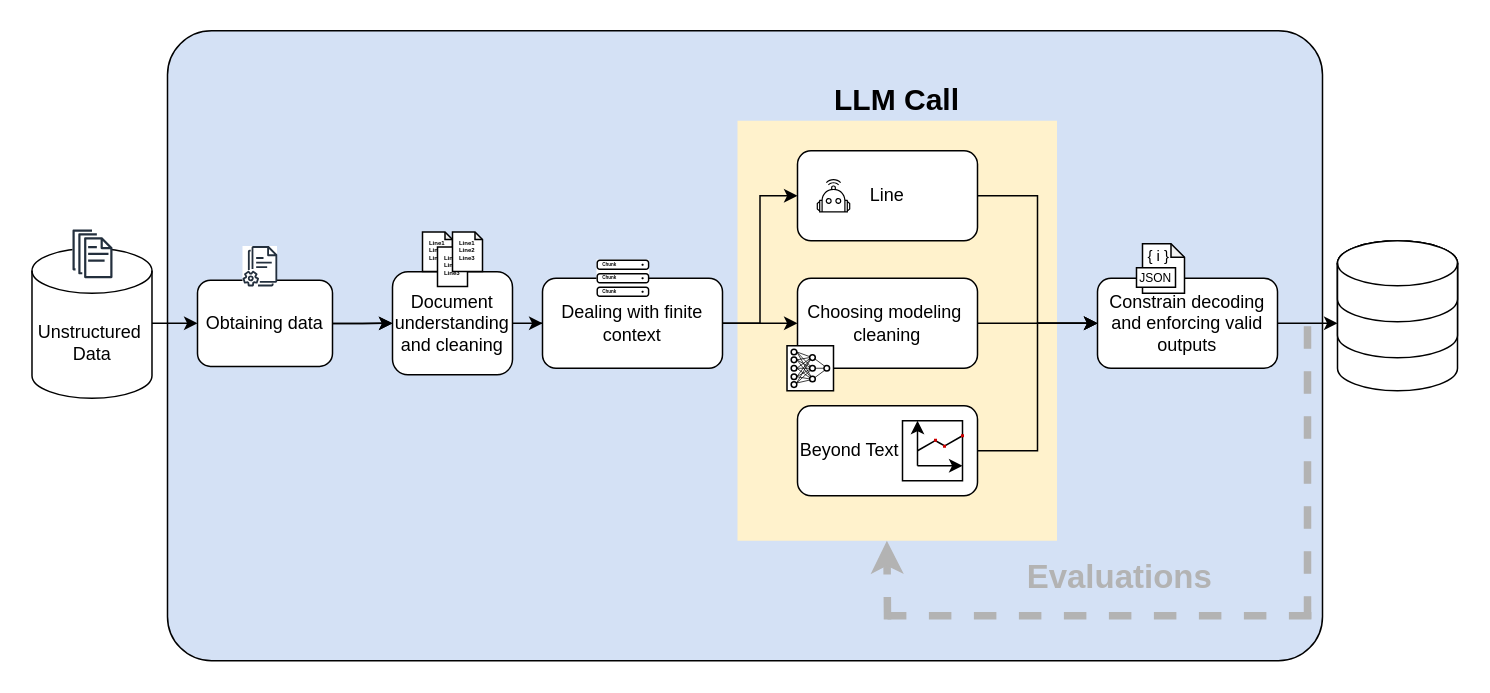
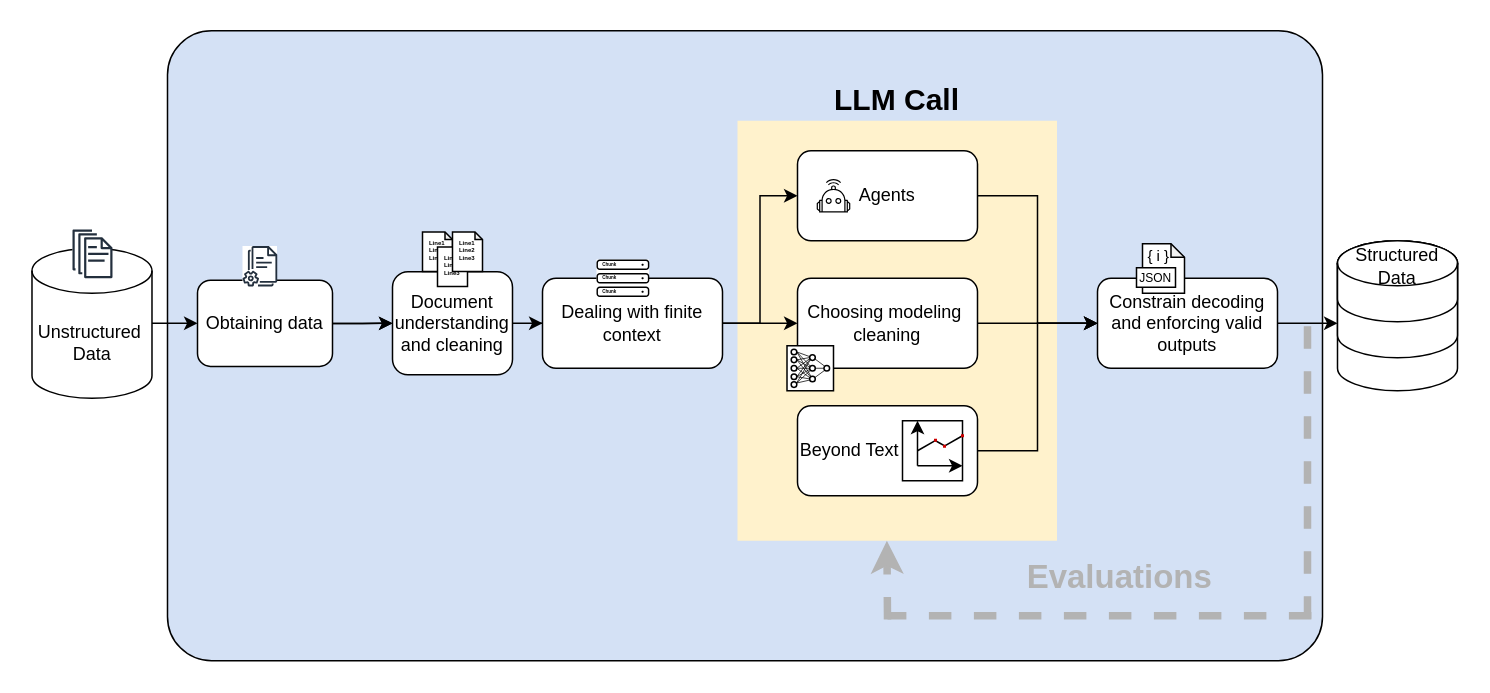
  <mxCell id="0" />
  <mxCell id="1" parent="0" />
  <mxCell id="2" value="" style="rounded=1;whiteSpace=wrap;html=1;fillColor=#D4E1F5;strokeColor=#000000;gradientColor=none;arcSize=7;" vertex="1" parent="1"><mxGeometry x="111" y="20" width="770" height="420" as="geometry" /></mxCell>
  <mxCell id="3" value="LLM Call" style="rounded=0;whiteSpace=wrap;html=1;fillColor=#fff2cc;strokeColor=none;fontStyle=1;labelPosition=center;verticalLabelPosition=top;align=center;verticalAlign=bottom;fontSize=20;" parent="1" vertex="1"><mxGeometry x="491" y="80" width="213" height="280" as="geometry" /></mxCell>
  <mxCell id="4" value="Unstructured&amp;nbsp;&lt;div&gt;Data&lt;/div&gt;" style="shape=cylinder3;whiteSpace=wrap;html=1;boundedLbl=1;backgroundOutline=1;size=15;" parent="1" vertex="1"><mxGeometry x="20.66" y="165.01" width="80" height="100" as="geometry" /></mxCell>
  <mxCell id="5" style="edgeStyle=orthogonalEdgeStyle;rounded=0;orthogonalLoop=1;jettySize=auto;html=1;" parent="1" source="6" target="20" edge="1"><mxGeometry relative="1" as="geometry" /></mxCell>
  <mxCell id="6" value="Obtaining data" style="rounded=1;whiteSpace=wrap;html=1;" parent="1" vertex="1"><mxGeometry x="131" y="186.25" width="90" height="57.5" as="geometry" /></mxCell>
  <mxCell id="7" style="edgeStyle=orthogonalEdgeStyle;rounded=0;orthogonalLoop=1;jettySize=auto;html=1;" parent="1" source="20" target="10" edge="1"><mxGeometry relative="1" as="geometry" /></mxCell>
  <mxCell id="8" style="edgeStyle=orthogonalEdgeStyle;rounded=0;orthogonalLoop=1;jettySize=auto;html=1;entryX=0;entryY=0.5;entryDx=0;entryDy=0;" parent="1" source="10" target="16" edge="1"><mxGeometry relative="1" as="geometry" /></mxCell>
  <mxCell id="9" style="edgeStyle=orthogonalEdgeStyle;rounded=0;orthogonalLoop=1;jettySize=auto;html=1;entryX=0;entryY=0.5;entryDx=0;entryDy=0;" parent="1" source="10" target="12" edge="1"><mxGeometry relative="1" as="geometry" /></mxCell>
  <mxCell id="10" value="Dealing with finite context" style="rounded=1;whiteSpace=wrap;html=1;" parent="1" vertex="1"><mxGeometry x="361" y="185" width="120" height="60" as="geometry" /></mxCell>
  <mxCell id="11" value="" style="edgeStyle=orthogonalEdgeStyle;rounded=0;orthogonalLoop=1;jettySize=auto;html=1;" parent="1" source="12" target="14" edge="1"><mxGeometry relative="1" as="geometry" /></mxCell>
  <mxCell id="12" value="Choosing modeling&amp;nbsp;&lt;div&gt;cleaning&lt;/div&gt;" style="rounded=1;whiteSpace=wrap;html=1;" parent="1" vertex="1"><mxGeometry x="531" y="185" width="120" height="60" as="geometry" /></mxCell>
  <mxCell id="13" style="edgeStyle=orthogonalEdgeStyle;rounded=0;orthogonalLoop=1;jettySize=auto;html=1;" parent="1" source="14" edge="1"><mxGeometry relative="1" as="geometry"><mxPoint x="891" y="215" as="targetPoint" /></mxGeometry></mxCell>
  <mxCell id="14" value="Constrain decoding and enforcing valid outputs" style="rounded=1;whiteSpace=wrap;html=1;" parent="1" vertex="1"><mxGeometry x="731" y="184.99" width="120" height="60" as="geometry" /></mxCell>
  <mxCell id="15" style="edgeStyle=orthogonalEdgeStyle;rounded=0;orthogonalLoop=1;jettySize=auto;html=1;entryX=0;entryY=0.5;entryDx=0;entryDy=0;" parent="1" source="16" target="14" edge="1"><mxGeometry relative="1" as="geometry" /></mxCell>
- <mxCell id="16" value="Line" style="rounded=1;whiteSpace=wrap;html=1;" parent="1" vertex="1"><mxGeometry x="531" y="100" width="120" height="60" as="geometry" /></mxCell>
+ <mxCell id="16" value="Agents" style="rounded=1;whiteSpace=wrap;html=1;" parent="1" vertex="1"><mxGeometry x="531" y="100" width="120" height="60" as="geometry" /></mxCell>
  <mxCell id="17" style="edgeStyle=orthogonalEdgeStyle;rounded=0;orthogonalLoop=1;jettySize=auto;html=1;entryX=0;entryY=0.5;entryDx=0;entryDy=0;" parent="1" source="18" target="14" edge="1"><mxGeometry relative="1" as="geometry" /></mxCell>
  <mxCell id="18" value="Beyond Text" style="rounded=1;whiteSpace=wrap;html=1;labelPosition=center;verticalLabelPosition=middle;align=left;verticalAlign=middle;" parent="1" vertex="1"><mxGeometry x="531" y="270" width="120" height="60" as="geometry" /></mxCell>
  <mxCell id="19" value="" style="edgeStyle=orthogonalEdgeStyle;rounded=0;orthogonalLoop=1;jettySize=auto;html=1;" parent="1" source="6" target="20" edge="1"><mxGeometry relative="1" as="geometry"><mxPoint x="391" y="230" as="sourcePoint" /><mxPoint x="391" y="500" as="targetPoint" /></mxGeometry></mxCell>
  <mxCell id="20" value="Document understanding and cleaning" style="rounded=1;whiteSpace=wrap;html=1;" parent="1" vertex="1"><mxGeometry x="261" y="180.63" width="80" height="68.75" as="geometry" /></mxCell>
  <mxCell id="21" style="edgeStyle=orthogonalEdgeStyle;rounded=0;orthogonalLoop=1;jettySize=auto;html=1;entryX=0;entryY=0.5;entryDx=0;entryDy=0;exitX=1;exitY=0.5;exitDx=0;exitDy=0;exitPerimeter=0;" parent="1" source="4" target="6" edge="1"><mxGeometry relative="1" as="geometry"><mxPoint x="91" y="212.5" as="sourcePoint" /></mxGeometry></mxCell>
  <mxCell id="22" value="" style="rounded=0;whiteSpace=wrap;html=1;strokeColor=none;" parent="1" vertex="1"><mxGeometry x="397" y="172.5" width="35" height="25" as="geometry" /></mxCell>
  <mxCell id="23" value="" style="sketch=0;pointerEvents=1;shadow=0;dashed=0;html=1;strokeColor=none;fillColor=#000000;aspect=fixed;labelPosition=center;verticalLabelPosition=bottom;verticalAlign=top;align=center;outlineConnect=0;shape=mxgraph.vvd.physical_storage;" parent="1" vertex="1"><mxGeometry x="397" y="172.5" width="35.21" height="25" as="geometry" /></mxCell>
  <mxCell id="24" value="" style="rounded=0;whiteSpace=wrap;html=1;strokeColor=none;" parent="1" vertex="1"><mxGeometry x="47.66" y="159.99" width="26" height="33" as="geometry" /></mxCell>
  <mxCell id="25" value="" style="sketch=0;outlineConnect=0;fontColor=#232F3E;gradientColor=none;fillColor=#232F3D;strokeColor=none;dashed=0;verticalLabelPosition=bottom;verticalAlign=top;align=center;html=1;fontSize=12;fontStyle=0;aspect=fixed;pointerEvents=1;shape=mxgraph.aws4.documents;" parent="1" vertex="1"><mxGeometry x="47.66" y="152.49" width="26.67" height="32.5" as="geometry" /></mxCell>
  <mxCell id="26" value="" style="rounded=0;whiteSpace=wrap;html=1;strokeColor=none;" parent="1" vertex="1"><mxGeometry x="161" y="163.5" width="23" height="28" as="geometry" /></mxCell>
  <mxCell id="27" value="" style="sketch=0;outlineConnect=0;fontColor=#232F3E;gradientColor=none;fillColor=#232F3D;strokeColor=none;dashed=0;verticalLabelPosition=bottom;verticalAlign=top;align=center;html=1;fontSize=12;fontStyle=0;aspect=fixed;pointerEvents=1;shape=mxgraph.aws4.documents2;" parent="1" vertex="1"><mxGeometry x="161" y="163.5" width="23.16" height="26.96" as="geometry" /></mxCell>
  <mxCell id="28" value="" style="shape=note;whiteSpace=wrap;html=1;backgroundOutline=1;darkOpacity=0.05;size=5;" parent="1" vertex="1"><mxGeometry x="281" y="154.21" width="20" height="26.25" as="geometry" /></mxCell>
  <mxCell id="29" value="Line1&lt;div&gt;Line2&lt;/div&gt;&lt;div&gt;Line3&lt;/div&gt;" style="text;html=1;align=center;verticalAlign=middle;whiteSpace=wrap;rounded=0;fontSize=4;fontStyle=1" parent="1" vertex="1"><mxGeometry x="281" y="158.84" width="20" height="17" as="geometry" /></mxCell>
  <mxCell id="30" value="" style="shape=note;whiteSpace=wrap;html=1;backgroundOutline=1;darkOpacity=0.05;size=5;" parent="1" vertex="1"><mxGeometry x="291" y="164.21" width="20" height="26.25" as="geometry" /></mxCell>
  <mxCell id="31" value="Line1&lt;div&gt;Line2&lt;/div&gt;&lt;div&gt;Line3&lt;/div&gt;" style="text;html=1;align=center;verticalAlign=middle;whiteSpace=wrap;rounded=0;fontSize=4;fontStyle=1" parent="1" vertex="1"><mxGeometry x="291" y="168.84" width="20" height="17" as="geometry" /></mxCell>
  <mxCell id="32" value="" style="shape=note;whiteSpace=wrap;html=1;backgroundOutline=1;darkOpacity=0.05;size=5;" parent="1" vertex="1"><mxGeometry x="301" y="154.22" width="20" height="26.25" as="geometry" /></mxCell>
  <mxCell id="33" value="Line1&lt;div&gt;Line2&lt;/div&gt;&lt;div&gt;Line3&lt;/div&gt;" style="text;html=1;align=center;verticalAlign=middle;whiteSpace=wrap;rounded=0;fontSize=4;fontStyle=1" parent="1" vertex="1"><mxGeometry x="301" y="158.85" width="20" height="17" as="geometry" /></mxCell>
  <mxCell id="34" value="Chunk" style="text;html=1;align=center;verticalAlign=middle;whiteSpace=wrap;rounded=0;fontSize=3;fontStyle=1" parent="1" vertex="1"><mxGeometry x="401" y="173.6" width="10" height="5.79" as="geometry" /></mxCell>
  <mxCell id="35" value="Chunk" style="text;html=1;align=center;verticalAlign=middle;whiteSpace=wrap;rounded=0;fontSize=3;fontStyle=1" parent="1" vertex="1"><mxGeometry x="401" y="182.11" width="10" height="5.79" as="geometry" /></mxCell>
  <mxCell id="36" value="Chunk" style="text;html=1;align=center;verticalAlign=middle;whiteSpace=wrap;rounded=0;fontSize=3;fontStyle=1" parent="1" vertex="1"><mxGeometry x="401" y="191.5" width="10" height="5.79" as="geometry" /></mxCell>
  <mxCell id="37" value="" style="sketch=0;points=[[0,0,0],[0.25,0,0],[0.5,0,0],[0.75,0,0],[1,0,0],[0,1,0],[0.25,1,0],[0.5,1,0],[0.75,1,0],[1,1,0],[0,0.25,0],[0,0.5,0],[0,0.75,0],[1,0.25,0],[1,0.5,0],[1,0.75,0]];outlineConnect=0;dashed=0;verticalLabelPosition=bottom;verticalAlign=top;align=center;html=1;fontSize=12;fontStyle=0;aspect=fixed;shape=mxgraph.aws4.resourceIcon;resIcon=mxgraph.aws4.robotics;" parent="1" vertex="1"><mxGeometry x="541" y="116" width="28" height="28" as="geometry" /></mxCell>
  <mxCell id="38" value="" style="shape=note;whiteSpace=wrap;html=1;backgroundOutline=1;darkOpacity=0.05;size=9;direction=east;" parent="1" vertex="1"><mxGeometry x="761" y="162" width="28" height="32.99" as="geometry" /></mxCell>
  <mxCell id="39" value="JSON" style="rounded=0;whiteSpace=wrap;html=1;fontSize=8;" parent="1" vertex="1"><mxGeometry x="757" y="178" width="26" height="13" as="geometry" /></mxCell>
  <mxCell id="40" value="{ i }" style="text;html=1;align=center;verticalAlign=middle;whiteSpace=wrap;rounded=0;fontSize=10;" parent="1" vertex="1"><mxGeometry x="752" y="160" width="40" height="20" as="geometry" /></mxCell>
  <mxCell id="41" value="" style="rounded=0;whiteSpace=wrap;html=1;" parent="1" vertex="1"><mxGeometry x="601" y="280" width="40" height="40" as="geometry" /></mxCell>
  <mxCell id="42" value="" style="endArrow=classic;html=1;rounded=0;" parent="1" edge="1"><mxGeometry width="50" height="50" relative="1" as="geometry"><mxPoint x="611" y="310" as="sourcePoint" /><mxPoint x="641" y="310" as="targetPoint" /></mxGeometry></mxCell>
  <mxCell id="43" value="" style="endArrow=classic;html=1;rounded=0;" parent="1" edge="1"><mxGeometry width="50" height="50" relative="1" as="geometry"><mxPoint x="611" y="310" as="sourcePoint" /><mxPoint x="611" y="280" as="targetPoint" /></mxGeometry></mxCell>
  <mxCell id="44" value="" style="edgeStyle=isometricEdgeStyle;endArrow=none;html=1;rounded=0;" parent="1" edge="1"><mxGeometry width="50" height="100" relative="1" as="geometry"><mxPoint x="611" y="300" as="sourcePoint" /><mxPoint x="641" y="290" as="targetPoint" /></mxGeometry></mxCell>
  <mxCell id="45" value="" style="rounded=0;whiteSpace=wrap;html=1;fillColor=#CC0000;strokeColor=none;" parent="1" vertex="1"><mxGeometry x="622" y="292" width="2" height="2" as="geometry" /></mxCell>
  <mxCell id="46" value="" style="rounded=0;whiteSpace=wrap;html=1;fillColor=#CC0000;strokeColor=none;" parent="1" vertex="1"><mxGeometry x="628" y="296" width="2" height="2" as="geometry" /></mxCell>
  <mxCell id="47" value="" style="rounded=0;whiteSpace=wrap;html=1;fillColor=#CC0000;strokeColor=none;" parent="1" vertex="1"><mxGeometry x="640" y="289" width="2" height="2" as="geometry" /></mxCell>
  <mxCell id="48" value="" style="endArrow=none;html=1;rounded=0;strokeWidth=5;strokeColor=#B3B3B3;dashed=1;" parent="1" edge="1"><mxGeometry width="50" height="50" relative="1" as="geometry"><mxPoint x="871" y="412" as="sourcePoint" /><mxPoint x="871" y="215" as="targetPoint" /></mxGeometry></mxCell>
  <mxCell id="49" value="" style="endArrow=none;html=1;rounded=0;strokeWidth=5;strokeColor=#B3B3B3;dashed=1;" parent="1" edge="1"><mxGeometry width="50" height="50" relative="1" as="geometry"><mxPoint x="873.6" y="410" as="sourcePoint" /><mxPoint x="591" y="410" as="targetPoint" /></mxGeometry></mxCell>
  <mxCell id="50" value="" style="endArrow=classic;html=1;rounded=0;entryX=0.5;entryY=1;entryDx=0;entryDy=0;strokeWidth=5;strokeColor=#B3B3B3;dashed=1;" parent="1" edge="1"><mxGeometry width="50" height="50" relative="1" as="geometry"><mxPoint x="591" y="412.5" as="sourcePoint" /><mxPoint x="590.6" y="360" as="targetPoint" /></mxGeometry></mxCell>
  <mxCell id="51" value="Evaluations" style="text;html=1;align=center;verticalAlign=middle;whiteSpace=wrap;rounded=0;fontSize=22;fontStyle=1;fontColor=#B3B3B3;" parent="1" vertex="1"><mxGeometry x="661" y="370" width="170" height="30" as="geometry" /></mxCell>
  <mxCell id="52" value="" style="group" vertex="1" connectable="0" parent="1"><mxGeometry x="524" y="230" width="31" height="30.01" as="geometry" /></mxCell>
  <mxCell id="53" value="" style="rounded=0;whiteSpace=wrap;html=1;" vertex="1" parent="52"><mxGeometry width="31.0" height="30.01" as="geometry" /></mxCell>
  <mxCell id="54" value="" style="ellipse;whiteSpace=wrap;html=1;aspect=fixed;" vertex="1" parent="52"><mxGeometry x="2.782" y="13.129" width="3.751" height="3.751" as="geometry" /></mxCell>
  <mxCell id="55" value="" style="ellipse;whiteSpace=wrap;html=1;aspect=fixed;" vertex="1" parent="52"><mxGeometry x="2.782" y="18.756" width="3.751" height="3.751" as="geometry" /></mxCell>
  <mxCell id="56" value="" style="ellipse;whiteSpace=wrap;html=1;aspect=fixed;" vertex="1" parent="52"><mxGeometry x="2.782" y="24.008" width="3.751" height="3.751" as="geometry" /></mxCell>
  <mxCell id="57" value="" style="ellipse;whiteSpace=wrap;html=1;aspect=fixed;" vertex="1" parent="52"><mxGeometry x="2.782" y="7.503" width="3.751" height="3.751" as="geometry" /></mxCell>
  <mxCell id="58" value="" style="ellipse;whiteSpace=wrap;html=1;aspect=fixed;" vertex="1" parent="52"><mxGeometry x="2.782" y="2.251" width="3.751" height="3.751" as="geometry" /></mxCell>
  <mxCell id="59" value="" style="ellipse;whiteSpace=wrap;html=1;aspect=fixed;" vertex="1" parent="52"><mxGeometry x="15.103" y="6.002" width="3.751" height="3.751" as="geometry" /></mxCell>
  <mxCell id="60" value="" style="ellipse;whiteSpace=wrap;html=1;aspect=fixed;" vertex="1" parent="52"><mxGeometry x="15.103" y="13.129" width="3.751" height="3.751" as="geometry" /></mxCell>
  <mxCell id="61" value="" style="ellipse;whiteSpace=wrap;html=1;aspect=fixed;" vertex="1" parent="52"><mxGeometry x="15.103" y="20.257" width="3.751" height="3.751" as="geometry" /></mxCell>
  <mxCell id="62" value="" style="ellipse;whiteSpace=wrap;html=1;aspect=fixed;" vertex="1" parent="52"><mxGeometry x="24.641" y="13.129" width="3.751" height="3.751" as="geometry" /></mxCell>
  <mxCell id="63" value="" style="endArrow=none;html=1;rounded=0;strokeWidth=0.5;entryX=-0.007;entryY=0.325;entryDx=0;entryDy=0;exitX=1;exitY=0.5;exitDx=0;exitDy=0;entryPerimeter=0;" edge="1" parent="52" source="58" target="59"><mxGeometry width="50" height="50" relative="1" as="geometry"><mxPoint x="5.564" y="6.002" as="sourcePoint" /><mxPoint x="13.513" y="-9.003" as="targetPoint" /></mxGeometry></mxCell>
  <mxCell id="64" value="" style="endArrow=none;html=1;rounded=0;strokeWidth=0.5;entryX=0;entryY=0.5;entryDx=0;entryDy=0;exitX=1;exitY=0.5;exitDx=0;exitDy=0;" edge="1" parent="52" source="57" target="59"><mxGeometry width="50" height="50" relative="1" as="geometry"><mxPoint x="6.756" y="8.253" as="sourcePoint" /><mxPoint x="15.5" y="11.254" as="targetPoint" /></mxGeometry></mxCell>
  <mxCell id="65" value="" style="endArrow=none;html=1;rounded=0;strokeWidth=0.5;entryX=0;entryY=0;entryDx=0;entryDy=0;exitX=0.948;exitY=0.75;exitDx=0;exitDy=0;exitPerimeter=0;" edge="1" parent="52" source="59" target="62"><mxGeometry width="50" height="50" relative="1" as="geometry"><mxPoint x="19.872" y="6.752" as="sourcePoint" /><mxPoint x="28.615" y="9.753" as="targetPoint" /></mxGeometry></mxCell>
  <mxCell id="66" value="" style="endArrow=none;html=1;rounded=0;strokeWidth=0.5;entryX=0.02;entryY=0.689;entryDx=0;entryDy=0;exitX=1;exitY=0.5;exitDx=0;exitDy=0;entryPerimeter=0;" edge="1" parent="52" source="54" target="59"><mxGeometry width="50" height="50" relative="1" as="geometry"><mxPoint x="7.154" y="13.129" as="sourcePoint" /><mxPoint x="15.897" y="11.629" as="targetPoint" /></mxGeometry></mxCell>
  <mxCell id="67" value="" style="endArrow=none;html=1;rounded=0;strokeWidth=0.5;entryX=0.115;entryY=0.733;entryDx=0;entryDy=0;exitX=1;exitY=0.5;exitDx=0;exitDy=0;entryPerimeter=0;" edge="1" parent="52" source="55" target="59"><mxGeometry width="50" height="50" relative="1" as="geometry"><mxPoint x="7.154" y="18.006" as="sourcePoint" /><mxPoint x="15.897" y="12.004" as="targetPoint" /></mxGeometry></mxCell>
  <mxCell id="68" value="" style="endArrow=none;html=1;rounded=0;strokeWidth=0.5;exitX=0;exitY=1;exitDx=0;exitDy=0;entryX=0.961;entryY=0.232;entryDx=0;entryDy=0;entryPerimeter=0;" edge="1" parent="52" source="59" target="56"><mxGeometry width="50" height="50" relative="1" as="geometry"><mxPoint x="11.16" y="18.756" as="sourcePoint" /><mxPoint x="6.759" y="23.633" as="targetPoint" /></mxGeometry></mxCell>
  <mxCell id="69" value="" style="endArrow=none;html=1;rounded=0;strokeWidth=0.5;entryX=0;entryY=0;entryDx=0;entryDy=0;exitX=1;exitY=0.5;exitDx=0;exitDy=0;" edge="1" parent="52" source="58" target="60"><mxGeometry width="50" height="50" relative="1" as="geometry"><mxPoint x="7.154" y="8.253" as="sourcePoint" /><mxPoint x="15.897" y="2.251" as="targetPoint" /></mxGeometry></mxCell>
  <mxCell id="70" value="" style="endArrow=none;html=1;rounded=0;strokeWidth=0.5;entryX=0.037;entryY=0.307;entryDx=0;entryDy=0;exitX=1;exitY=0.5;exitDx=0;exitDy=0;entryPerimeter=0;" edge="1" parent="52" source="57" target="60"><mxGeometry width="50" height="50" relative="1" as="geometry"><mxPoint x="7.154" y="9.753" as="sourcePoint" /><mxPoint x="16.692" y="18.756" as="targetPoint" /></mxGeometry></mxCell>
  <mxCell id="71" value="" style="endArrow=none;html=1;rounded=0;strokeWidth=0.5;entryX=0;entryY=0.5;entryDx=0;entryDy=0;exitX=1;exitY=0.5;exitDx=0;exitDy=0;" edge="1" parent="52" source="54" target="60"><mxGeometry width="50" height="50" relative="1" as="geometry"><mxPoint x="14.308" y="17.256" as="sourcePoint" /><mxPoint x="23.051" y="21.757" as="targetPoint" /></mxGeometry></mxCell>
  <mxCell id="72" value="" style="endArrow=none;html=1;rounded=0;strokeWidth=0.5;entryX=0;entryY=0.5;entryDx=0;entryDy=0;exitX=1;exitY=0.5;exitDx=0;exitDy=0;" edge="1" parent="52" source="60" target="62"><mxGeometry width="50" height="50" relative="1" as="geometry"><mxPoint x="19.077" y="18.756" as="sourcePoint" /><mxPoint x="27.026" y="18.756" as="targetPoint" /></mxGeometry></mxCell>
  <mxCell id="73" value="" style="endArrow=none;html=1;rounded=0;strokeWidth=0.5;entryX=0;entryY=1;entryDx=0;entryDy=0;exitX=0.898;exitY=0.273;exitDx=0;exitDy=0;exitPerimeter=0;" edge="1" parent="52" source="61" target="62"><mxGeometry width="50" height="50" relative="1" as="geometry"><mxPoint x="27.026" y="22.508" as="sourcePoint" /><mxPoint x="32.59" y="22.508" as="targetPoint" /></mxGeometry></mxCell>
  <mxCell id="74" value="" style="endArrow=none;html=1;rounded=0;strokeWidth=0.5;entryX=0.034;entryY=0.684;entryDx=0;entryDy=0;exitX=1.067;exitY=0.454;exitDx=0;exitDy=0;entryPerimeter=0;exitPerimeter=0;" edge="1" parent="52" source="55" target="60"><mxGeometry width="50" height="50" relative="1" as="geometry"><mxPoint x="15.103" y="28.51" as="sourcePoint" /><mxPoint x="23.846" y="16.506" as="targetPoint" /></mxGeometry></mxCell>
  <mxCell id="75" value="" style="endArrow=none;html=1;rounded=0;strokeWidth=0.5;entryX=0;entryY=1;entryDx=0;entryDy=0;exitX=0.997;exitY=0.204;exitDx=0;exitDy=0;exitPerimeter=0;" edge="1" parent="52" source="56" target="60"><mxGeometry width="50" height="50" relative="1" as="geometry"><mxPoint x="15.103" y="27.759" as="sourcePoint" /><mxPoint x="23.051" y="23.258" as="targetPoint" /></mxGeometry></mxCell>
  <mxCell id="76" value="" style="endArrow=none;html=1;rounded=0;strokeWidth=0.5;entryX=0.018;entryY=0.697;entryDx=0;entryDy=0;exitX=0.979;exitY=0.222;exitDx=0;exitDy=0;entryPerimeter=0;exitPerimeter=0;" edge="1" parent="52" source="56" target="61"><mxGeometry width="50" height="50" relative="1" as="geometry"><mxPoint x="14.308" y="32.261" as="sourcePoint" /><mxPoint x="23.846" y="24.008" as="targetPoint" /></mxGeometry></mxCell>
  <mxCell id="77" value="" style="endArrow=none;html=1;rounded=0;strokeWidth=0.5;entryX=0;entryY=0.5;entryDx=0;entryDy=0;exitX=1;exitY=0.5;exitDx=0;exitDy=0;" edge="1" parent="52" source="55" target="61"><mxGeometry width="50" height="50" relative="1" as="geometry"><mxPoint x="16.692" y="27.759" as="sourcePoint" /><mxPoint x="24.641" y="24.008" as="targetPoint" /></mxGeometry></mxCell>
  <mxCell id="78" value="" style="endArrow=none;html=1;rounded=0;strokeWidth=0.5;entryX=0.046;entryY=0.291;entryDx=0;entryDy=0;exitX=1;exitY=0.5;exitDx=0;exitDy=0;entryPerimeter=0;" edge="1" parent="52" source="54" target="61"><mxGeometry width="50" height="50" relative="1" as="geometry"><mxPoint x="10.333" y="20.632" as="sourcePoint" /><mxPoint x="18.282" y="16.881" as="targetPoint" /></mxGeometry></mxCell>
  <mxCell id="79" value="" style="endArrow=none;html=1;rounded=0;strokeWidth=0.5;entryX=0;entryY=0;entryDx=0;entryDy=0;exitX=1;exitY=0.5;exitDx=0;exitDy=0;" edge="1" parent="52" source="57" target="61"><mxGeometry width="50" height="50" relative="1" as="geometry"><mxPoint x="15.103" y="23.258" as="sourcePoint" /><mxPoint x="23.051" y="28.51" as="targetPoint" /></mxGeometry></mxCell>
  <mxCell id="80" value="" style="endArrow=none;html=1;rounded=0;strokeWidth=0.5;entryX=0.249;entryY=0.079;entryDx=0;entryDy=0;exitX=1;exitY=0.5;exitDx=0;exitDy=0;entryPerimeter=0;" edge="1" parent="52" source="58" target="61"><mxGeometry width="50" height="50" relative="1" as="geometry"><mxPoint x="11.923" y="26.259" as="sourcePoint" /><mxPoint x="20.667" y="24.008" as="targetPoint" /></mxGeometry></mxCell>
  <mxCell id="81" value="" style="group" vertex="1" connectable="0" parent="1"><mxGeometry x="891" y="160" width="80" height="100.0" as="geometry" /></mxCell>
  <mxCell id="82" value="" style="shape=cylinder3;whiteSpace=wrap;html=1;boundedLbl=1;backgroundOutline=1;size=15;" vertex="1" parent="81"><mxGeometry width="80" height="100" as="geometry" /></mxCell>
  <mxCell id="83" value="" style="shape=cylinder3;whiteSpace=wrap;html=1;boundedLbl=1;backgroundOutline=1;size=15;" vertex="1" parent="81"><mxGeometry y="2.842e-14" width="80" height="78" as="geometry" /></mxCell>
  <mxCell id="84" value="" style="shape=cylinder3;whiteSpace=wrap;html=1;boundedLbl=1;backgroundOutline=1;size=15;" vertex="1" parent="81"><mxGeometry y="2.842e-14" width="80" height="54" as="geometry" /></mxCell>
+ <mxCell id="85" value="Structured Data" style="text;html=1;align=center;verticalAlign=middle;whiteSpace=wrap;rounded=0;" parent="81" vertex="1"><mxGeometry x="10" y="2.0" width="60" height="30" as="geometry" /></mxCell>
